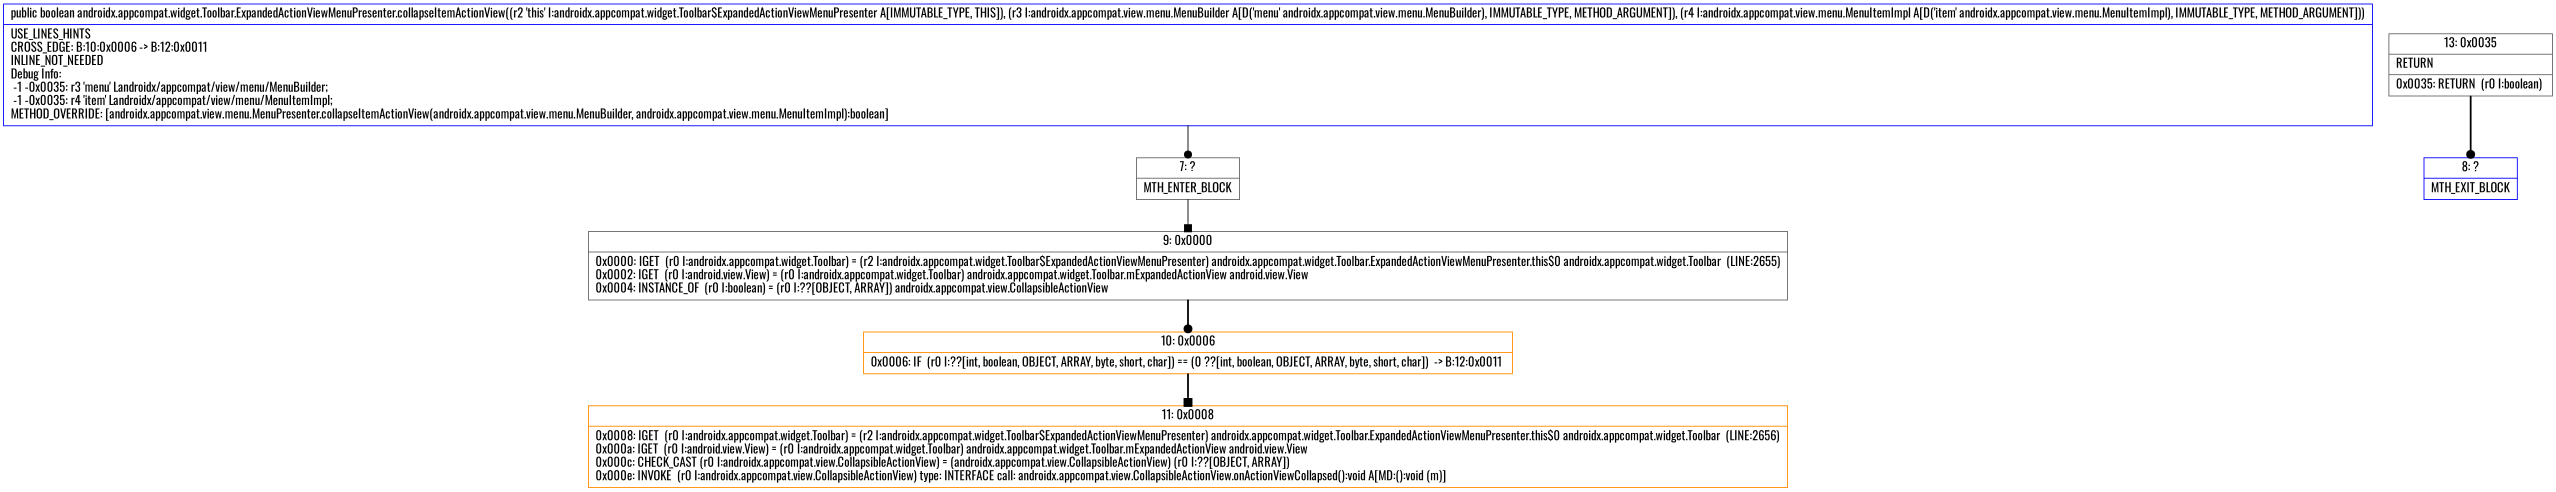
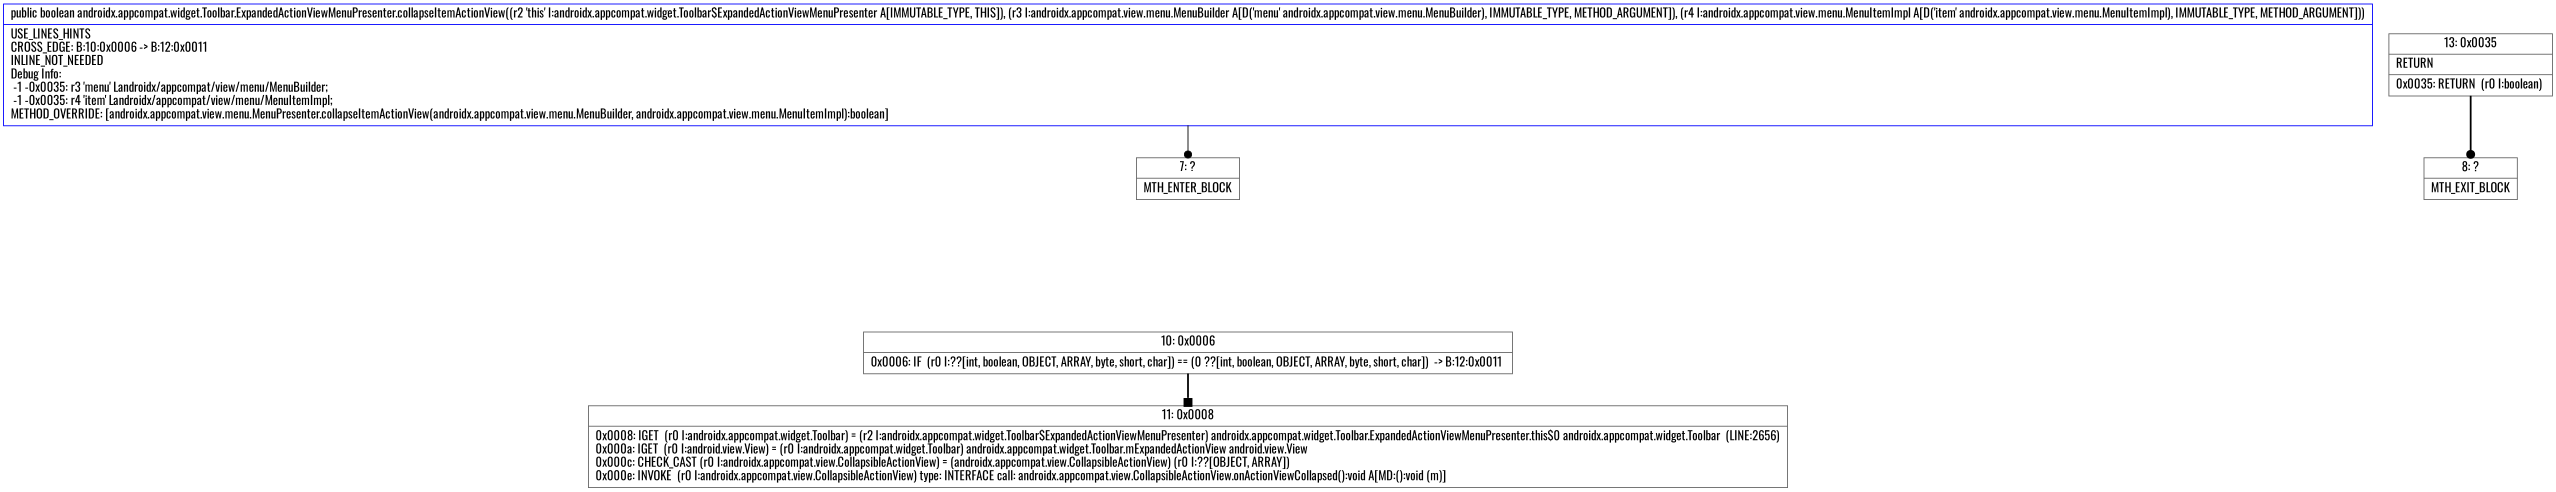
  digraph {
    fontname=Oswald
    node [color=gray40 fontname=Oswald shape=record]
    edge [arrowhead=dot fontname=Oswald style=bold]
    n1 [label="{7\:\ ?|MTH_ENTER_BLOCK\l}"]
-   n2 [label="{9\:\ 0x0000|0x0000: IGET  (r0 I:androidx.appcompat.widget.Toolbar) = (r2 I:androidx.appcompat.widget.Toolbar$ExpandedActionViewMenuPresenter) androidx.appcompat.widget.Toolbar.ExpandedActionViewMenuPresenter.this$0 androidx.appcompat.widget.Toolbar  (LINE:2655)\l0x0002: IGET  (r0 I:android.view.View) = (r0 I:androidx.appcompat.widget.Toolbar) androidx.appcompat.widget.Toolbar.mExpandedActionView android.view.View \l0x0004: INSTANCE_OF  (r0 I:boolean) = (r0 I:??[OBJECT, ARRAY]) androidx.appcompat.view.CollapsibleActionView \l}"]
-   n3 [color=darkorange label="{10\:\ 0x0006|0x0006: IF  (r0 I:??[int, boolean, OBJECT, ARRAY, byte, short, char]) == (0 ??[int, boolean, OBJECT, ARRAY, byte, short, char])  \-\> B:12:0x0011 \l}"]
-   n4 [color=darkorange label="{11\:\ 0x0008|0x0008: IGET  (r0 I:androidx.appcompat.widget.Toolbar) = (r2 I:androidx.appcompat.widget.Toolbar$ExpandedActionViewMenuPresenter) androidx.appcompat.widget.Toolbar.ExpandedActionViewMenuPresenter.this$0 androidx.appcompat.widget.Toolbar  (LINE:2656)\l0x000a: IGET  (r0 I:android.view.View) = (r0 I:androidx.appcompat.widget.Toolbar) androidx.appcompat.widget.Toolbar.mExpandedActionView android.view.View \l0x000c: CHECK_CAST (r0 I:androidx.appcompat.view.CollapsibleActionView) = (androidx.appcompat.view.CollapsibleActionView) (r0 I:??[OBJECT, ARRAY]) \l0x000e: INVOKE  (r0 I:androidx.appcompat.view.CollapsibleActionView) type: INTERFACE call: androidx.appcompat.view.CollapsibleActionView.onActionViewCollapsed():void A[MD:():void (m)]\l}"]
+   n3 [label="{10\:\ 0x0006|0x0006: IF  (r0 I:??[int, boolean, OBJECT, ARRAY, byte, short, char]) == (0 ??[int, boolean, OBJECT, ARRAY, byte, short, char])  \-\> B:12:0x0011 \l}"]
+   n4 [label="{11\:\ 0x0008|0x0008: IGET  (r0 I:androidx.appcompat.widget.Toolbar) = (r2 I:androidx.appcompat.widget.Toolbar$ExpandedActionViewMenuPresenter) androidx.appcompat.widget.Toolbar.ExpandedActionViewMenuPresenter.this$0 androidx.appcompat.widget.Toolbar  (LINE:2656)\l0x000a: IGET  (r0 I:android.view.View) = (r0 I:androidx.appcompat.widget.Toolbar) androidx.appcompat.widget.Toolbar.mExpandedActionView android.view.View \l0x000c: CHECK_CAST (r0 I:androidx.appcompat.view.CollapsibleActionView) = (androidx.appcompat.view.CollapsibleActionView) (r0 I:??[OBJECT, ARRAY]) \l0x000e: INVOKE  (r0 I:androidx.appcompat.view.CollapsibleActionView) type: INTERFACE call: androidx.appcompat.view.CollapsibleActionView.onActionViewCollapsed():void A[MD:():void (m)]\l}"]
    n5 [label="{13\:\ 0x0035|RETURN\l|0x0035: RETURN  (r0 I:boolean) \l}"]
-   n6 [color=blue label="{8\:\ ?|MTH_EXIT_BLOCK\l}"]
+   n6 [label="{8\:\ ?|MTH_EXIT_BLOCK\l}"]
    n7 [color=blue label="{public boolean androidx.appcompat.widget.Toolbar.ExpandedActionViewMenuPresenter.collapseItemActionView((r2 'this' I:androidx.appcompat.widget.Toolbar$ExpandedActionViewMenuPresenter A[IMMUTABLE_TYPE, THIS]), (r3 I:androidx.appcompat.view.menu.MenuBuilder A[D('menu' androidx.appcompat.view.menu.MenuBuilder), IMMUTABLE_TYPE, METHOD_ARGUMENT]), (r4 I:androidx.appcompat.view.menu.MenuItemImpl A[D('item' androidx.appcompat.view.menu.MenuItemImpl), IMMUTABLE_TYPE, METHOD_ARGUMENT]))  | USE_LINES_HINTS\lCROSS_EDGE: B:10:0x0006 \-\> B:12:0x0011\lINLINE_NOT_NEEDED\lDebug Info:\l  \-1 \-0x0035: r3 'menu' Landroidx\/appcompat\/view\/menu\/MenuBuilder;\l  \-1 \-0x0035: r4 'item' Landroidx\/appcompat\/view\/menu\/MenuItemImpl;\lMETHOD_OVERRIDE: [androidx.appcompat.view.menu.MenuPresenter.collapseItemActionView(androidx.appcompat.view.menu.MenuBuilder, androidx.appcompat.view.menu.MenuItemImpl):boolean]\l}"]
-   n1 -> n2 [arrowhead=box style=solid]
-   n2 -> n3
    n3 -> n4 [arrowhead=box]
    n5 -> n6
    n7 -> n1 [style=solid]
  }
